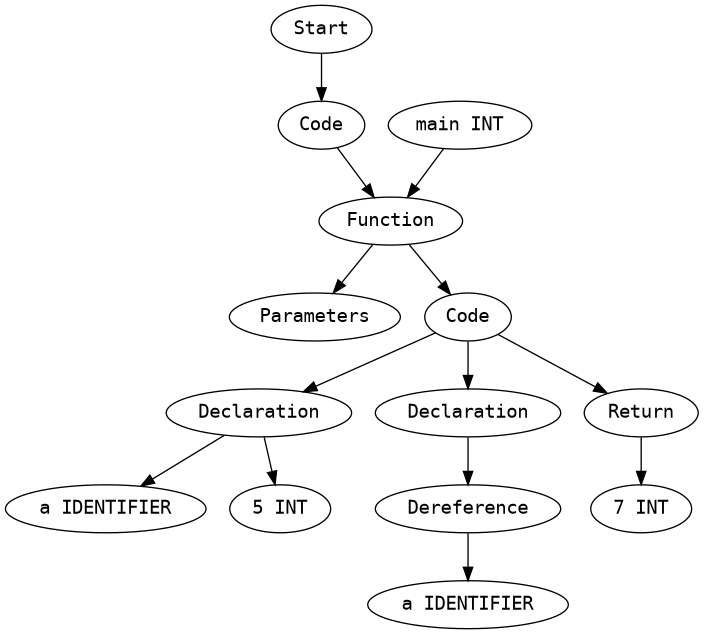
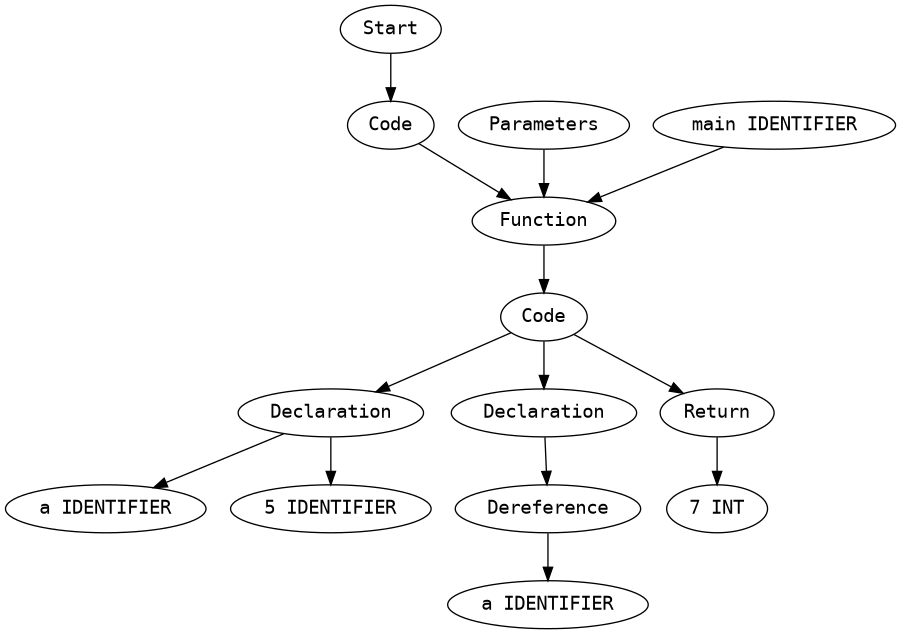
  digraph {
    fontname="DejaVu Sans Mono"
    node [fontname="DejaVu Sans Mono"]
    edge [fontname="DejaVu Sans Mono"]
    n1 [label=Start]
    n2 [label=Code]
    n3 [label=Function]
    n4 [label=Parameters]
    n5 [label=Code]
-   n6 [label="main INT"]
+   n6 [label="main IDENTIFIER"]
    n7 [label=Declaration]
    n8 [label=Declaration]
    n9 [label=Return]
    n10 [label="a IDENTIFIER"]
-   n11 [label="5 INT"]
+   n11 [label="5 IDENTIFIER"]
    n12 [label=Dereference]
    n13 [label="7 INT"]
    n14 [label="a IDENTIFIER"]
    n1 -> n2
    n2 -> n3
-   n3 -> n4
+   n4 -> n3
    n3 -> n5
    n5 -> n7
    n5 -> n8
    n5 -> n9
    n6 -> n3
    n7 -> n10
    n7 -> n11
    n8 -> n12
    n9 -> n13
    n12 -> n14
  }
